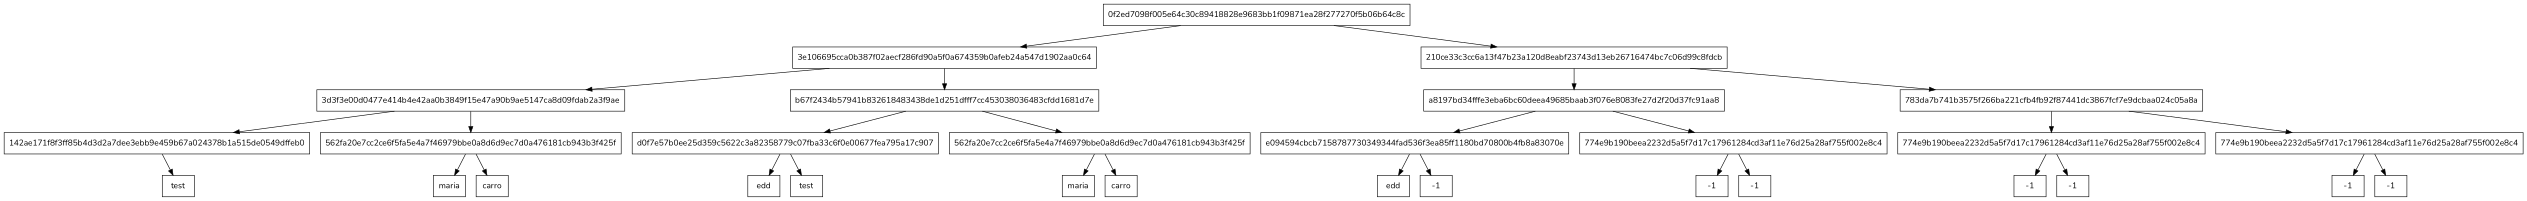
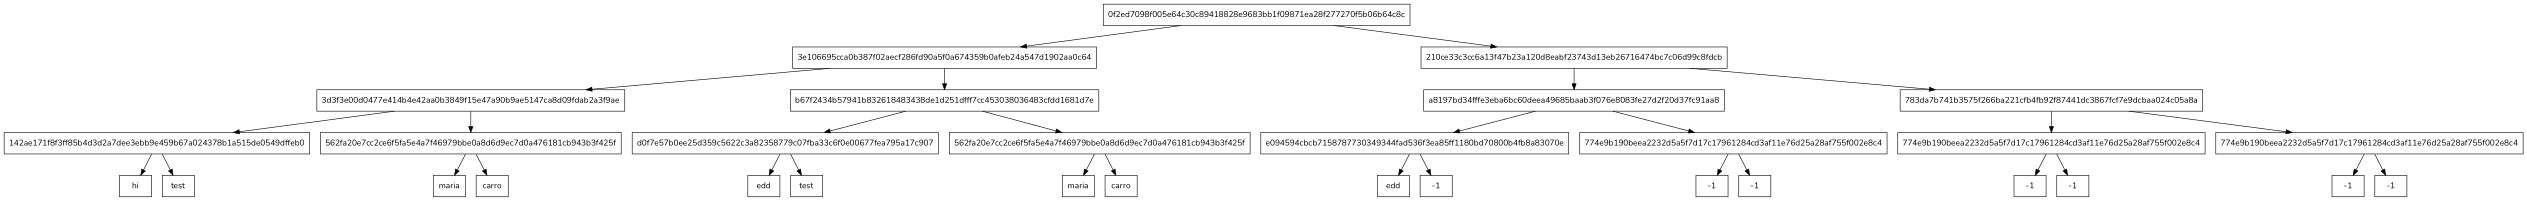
  digraph {
    fontname=Nunito
    node [shape=box fontname=Nunito]
    edge [fontname=Nunito]
    n1 [label="0f2ed7098f005e64c30c89418828e9683bb1f09871ea28f277270f5b06b64c8c"]
    n2 [label="3e106695cca0b387f02aecf286fd90a5f0a674359b0afeb24a547d1902aa0c64"]
    n3 [label="210ce33c3cc6a13f47b23a120d8eabf23743d13eb26716474bc7c06d99c8fdcb"]
    n4 [label="3d3f3e00d0477e414b4e42aa0b3849f15e47a90b9ae5147ca8d09fdab2a3f9ae"]
    n5 [label=b67f2434b57941b832618483438de1d251dfff7cc453038036483cfdd1681d7e]
    n6 [label="142ae171f8f3ff85b4d3d2a7dee3ebb9e459b67a024378b1a515de0549dffeb0"]
    n7 [label="562fa20e7cc2ce6f5fa5e4a7f46979bbe0a8d6d9ec7d0a476181cb943b3f425f"]
+   n8 [label=hi]
    n9 [label=test]
    n10 [label=maria]
    n11 [label=carro]
    n12 [label=d0f7e57b0ee25d359c5622c3a82358779c07fba33c6f0e00677fea795a17c907]
    n13 [label="562fa20e7cc2ce6f5fa5e4a7f46979bbe0a8d6d9ec7d0a476181cb943b3f425f"]
    n14 [label=edd]
    n15 [label=test]
    n16 [label=maria]
    n17 [label=carro]
    n18 [label=a8197bd34fffe3eba6bc60deea49685baab3f076e8083fe27d2f20d37fc91aa8]
    n19 [label="783da7b741b3575f266ba221cfb4fb92f87441dc3867fcf7e9dcbaa024c05a8a"]
    n20 [label=e094594cbcb7158787730349344fad536f3ea85ff1180bd70800b4fb8a83070e]
    n21 [label="774e9b190beea2232d5a5f7d17c17961284cd3af11e76d25a28af755f002e8c4"]
    n22 [label=edd]
    n23 [label=-1]
    n24 [label=-1]
    n25 [label=-1]
    n26 [label="774e9b190beea2232d5a5f7d17c17961284cd3af11e76d25a28af755f002e8c4"]
    n27 [label="774e9b190beea2232d5a5f7d17c17961284cd3af11e76d25a28af755f002e8c4"]
    n28 [label=-1]
    n29 [label=-1]
    n30 [label=-1]
    n31 [label=-1]
    n1 -> n2
    n1 -> n3
    n2 -> n4
    n2 -> n5
    n3 -> n18
    n3 -> n19
    n4 -> n6
    n4 -> n7
    n5 -> n12
    n5 -> n13
+   n6 -> n8
    n6 -> n9
    n7 -> n10
    n7 -> n11
    n12 -> n14
    n12 -> n15
    n13 -> n16
    n13 -> n17
    n18 -> n20
    n18 -> n21
    n19 -> n26
    n19 -> n27
    n20 -> n22
    n20 -> n23
    n21 -> n24
    n21 -> n25
    n26 -> n28
    n26 -> n29
    n27 -> n30
    n27 -> n31
  }
